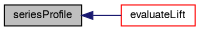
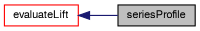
  digraph {
    rankdir=LR
    node [fontname=FreeSans fontsize=10 shape=record]
    n1 [color=black fillcolor=grey75 fontcolor=black height=0.2 label=seriesProfile style=filled width=0.4]
    n2 [color=red height=0.2 label=evaluateLift width=0.4]
-   n1 -> n2 [color=midnightblue dir=back fontname=FreeSans fontsize=10 labelfontname=FreeSans labelfontsize=10 style=solid]
+   n2 -> n1 [color=midnightblue dir=back fontname=FreeSans fontsize=10 labelfontname=FreeSans labelfontsize=10 style=solid]
  }
